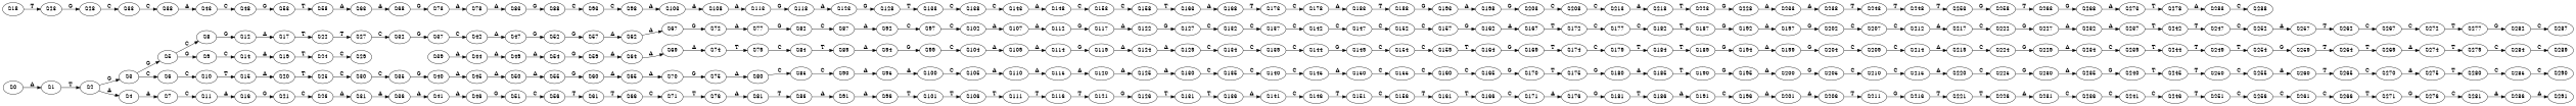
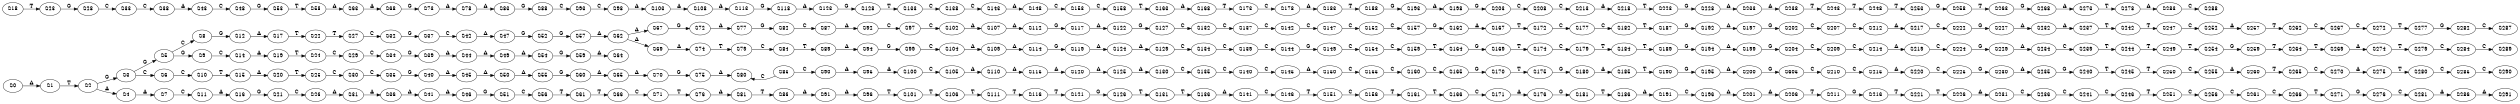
  strict digraph {
    rankdir=LR
    S0
    S1
    S2
    S3
    S4
    S5
    S6
    S7
    S8
    S9
    S10
    S11
    S12
    S14
    S15
    S16
    S17
    S19
    S20
    S21
    S22
    S18
    S23
    S24
    S25
    S26
    S27
    S28
    S29
    S30
    S31
    S32
    S33
+   S34
    S35
    S36
    S37
    S38
    S39
    S40
    S41
    S42
    S43
    S44
    S45
    S46
    S47
    S48
    S49
    S50
    S51
    S52
    S53
    S54
    S55
    S56
    S57
    S58
    S59
    S60
    S61
    S62
    S63
    S64
    S65
    S66
    S67
    S68
    S69
    S70
    S71
    S72
    S73
    S74
    S75
    S76
    S77
    S78
    S79
    S80
    S81
    S82
    S83
    S84
    S85
    S86
    S87
    S88
    S89
    S90
    S91
    S92
    S93
    S94
    S95
    S96
    S97
    S98
    S99
    S100
    S101
    S102
    S103
    S104
    S105
    S106
    S107
    S108
    S109
    S110
    S111
    S112
    S113
    S114
    S115
    S116
    S117
    S118
    S119
    S120
    S121
    S122
    S123
    S124
    S125
    S126
    S127
    S128
    S129
    S130
    S131
    S132
    S133
    S134
    S135
    S136
    S137
    S138
    S139
    S140
    S141
    S142
    S143
    S144
    S145
    S146
    S147
    S148
    S149
    S150
    S151
    S152
    S153
    S154
    S155
    S156
    S157
    S158
    S159
    S160
    S161
    S162
    S163
    S164
    S165
    S166
    S167
    S168
    S169
    S170
    S171
    S172
    S173
    S174
    S175
    S176
    S177
    S178
    S179
    S180
    S181
    S182
    S183
    S184
    S185
    S186
    S187
    S188
    S189
    S190
    S191
    S192
    S193
    S194
    S195
    S196
    S197
    S198
    S199
    S200
    S201
    S202
    S203
    S204
-   S205
+   S205 [label=S605]
    S206
    S207
    S208
    S209
    S210
    S211
    S212
    S213
    S214
    S215
    S216
    S217
    S218
    S219
    S220
    S221
    S222
    S223
    S224
    S225
    S226
    S227
    S228
    S229
    S230
    S231
    S232
    S233
    S234
    S235
    S236
    S237
    S238
    S239
    S240
    S241
    S242
    S243
    S244
    S245
    S246
    S247
    S248
    S249
    S250
    S251
    S252
    S253
    S254
    S255
    S256
    S257
    S258
    S259
    S260
    S261
    S262
    S263
    S264
    S265
    S266
    S267
    S268
    S269
    S270
    S271
    S272
    S273
    S274
    S275
    S276
    S277
    S278
    S279
    S280
    S281
    S282
    S283
    S284
    S285
    S286
    S287
    S288
    S289
    S290
    S291
    S0 -> S1 [label=A]
    S1 -> S2 [label=T]
    S2 -> S3 [label=G]
    S2 -> S4 [label=A]
    S3 -> S5 [label=G]
    S3 -> S6 [label=C]
    S4 -> S7 [label=A]
    S5 -> S8 [label=C]
    S5 -> S9 [label=G]
    S6 -> S10 [label=C]
    S7 -> S11 [label=C]
    S8 -> S12 [label=G]
    S9 -> S14 [label=C]
    S10 -> S15 [label=T]
    S11 -> S16 [label=A]
    S12 -> S17 [label=A]
    S14 -> S19 [label=A]
    S15 -> S20 [label=A]
    S16 -> S21 [label=G]
    S17 -> S22 [label=T]
    S19 -> S24 [label=T]
    S20 -> S25 [label=T]
    S21 -> S26 [label=C]
    S22 -> S27 [label=T]
    S18 -> S23 [label=T]
    S23 -> S28 [label=G]
    S24 -> S29 [label=C]
    S25 -> S30 [label=C]
    S26 -> S31 [label=A]
    S27 -> S32 [label=C]
    S28 -> S33 [label=C]
+   S29 -> S34 [label=C]
    S30 -> S35 [label=C]
    S31 -> S36 [label=A]
    S32 -> S37 [label=G]
    S33 -> S38 [label=C]
+   S34 -> S39 [label=G]
    S35 -> S40 [label=G]
    S36 -> S41 [label=A]
    S37 -> S42 [label=C]
    S38 -> S43 [label=A]
    S39 -> S44 [label=A]
    S40 -> S45 [label=A]
    S41 -> S46 [label=A]
    S42 -> S47 [label=A]
    S43 -> S48 [label=C]
    S44 -> S49 [label=A]
    S45 -> S50 [label=A]
    S46 -> S51 [label=G]
    S47 -> S52 [label=G]
    S48 -> S53 [label=G]
    S49 -> S54 [label=A]
    S50 -> S55 [label=A]
    S51 -> S56 [label=C]
    S52 -> S57 [label=G]
    S53 -> S58 [label=T]
    S54 -> S59 [label=G]
    S55 -> S60 [label=G]
    S56 -> S61 [label=T]
    S57 -> S62 [label=A]
    S58 -> S63 [label=A]
    S59 -> S64 [label=A]
    S60 -> S65 [label=A]
    S61 -> S66 [label=T]
    S62 -> S67 [label=A]
    S63 -> S68 [label=A]
-   S64 -> S69 [label=A]
+   S62 -> S69 [label=A]
    S65 -> S70 [label=A]
    S66 -> S71 [label=C]
    S67 -> S72 [label=G]
    S68 -> S73 [label=G]
    S69 -> S74 [label=A]
    S70 -> S75 [label=G]
    S71 -> S76 [label=T]
    S72 -> S77 [label=A]
    S73 -> S78 [label=A]
    S74 -> S79 [label=T]
    S75 -> S80 [label=A]
    S76 -> S81 [label=A]
    S77 -> S82 [label=G]
    S78 -> S83 [label=A]
    S79 -> S84 [label=C]
-   S80 -> S85 [label=C]
+   S85 -> S80 [label=C]
    S81 -> S86 [label=T]
    S82 -> S87 [label=C]
    S83 -> S88 [label=G]
    S84 -> S89 [label=T]
    S85 -> S90 [label=C]
    S86 -> S91 [label=A]
    S87 -> S92 [label=A]
    S88 -> S93 [label=C]
    S89 -> S94 [label=A]
    S90 -> S95 [label=A]
    S91 -> S96 [label=A]
    S92 -> S97 [label=C]
    S93 -> S98 [label=C]
    S94 -> S99 [label=G]
    S95 -> S100 [label=A]
    S96 -> S101 [label=T]
    S97 -> S102 [label=C]
    S98 -> S103 [label=A]
    S99 -> S104 [label=C]
    S100 -> S105 [label=C]
    S101 -> S106 [label=T]
    S102 -> S107 [label=A]
    S103 -> S108 [label=A]
    S104 -> S109 [label=A]
    S105 -> S110 [label=A]
    S106 -> S111 [label=T]
    S107 -> S112 [label=A]
    S108 -> S113 [label=A]
    S109 -> S114 [label=A]
    S110 -> S115 [label=A]
    S111 -> S116 [label=T]
    S112 -> S117 [label=G]
    S113 -> S118 [label=G]
    S114 -> S119 [label=G]
    S115 -> S120 [label=A]
    S116 -> S121 [label=T]
    S117 -> S122 [label=A]
    S118 -> S123 [label=A]
    S119 -> S124 [label=A]
    S120 -> S125 [label=A]
    S121 -> S126 [label=G]
    S122 -> S127 [label=G]
    S123 -> S128 [label=G]
    S124 -> S129 [label=A]
    S125 -> S130 [label=A]
    S126 -> S131 [label=T]
    S127 -> S132 [label=C]
    S128 -> S133 [label=T]
    S129 -> S134 [label=C]
    S130 -> S135 [label=C]
    S131 -> S136 [label=T]
    S132 -> S137 [label=C]
    S133 -> S138 [label=C]
    S134 -> S139 [label=C]
    S135 -> S140 [label=C]
    S136 -> S141 [label=A]
    S137 -> S142 [label=C]
    S138 -> S143 [label=C]
    S139 -> S144 [label=C]
    S140 -> S145 [label=C]
    S141 -> S146 [label=C]
    S142 -> S147 [label=C]
    S143 -> S148 [label=A]
    S144 -> S149 [label=G]
    S145 -> S150 [label=A]
    S146 -> S151 [label=T]
    S147 -> S152 [label=C]
    S148 -> S153 [label=C]
    S149 -> S154 [label=C]
    S150 -> S155 [label=C]
    S151 -> S156 [label=C]
    S152 -> S157 [label=C]
    S153 -> S158 [label=C]
    S154 -> S159 [label=C]
    S155 -> S160 [label=C]
    S156 -> S161 [label=T]
    S157 -> S162 [label=G]
    S158 -> S163 [label=T]
    S159 -> S164 [label=T]
    S160 -> S165 [label=C]
    S161 -> S166 [label=T]
    S162 -> S167 [label=A]
    S163 -> S168 [label=A]
    S164 -> S169 [label=G]
    S165 -> S170 [label=G]
    S166 -> S171 [label=C]
    S167 -> S172 [label=T]
    S168 -> S173 [label=T]
    S169 -> S174 [label=T]
    S170 -> S175 [label=T]
    S171 -> S176 [label=A]
    S172 -> S177 [label=C]
    S173 -> S178 [label=C]
    S174 -> S179 [label=C]
    S175 -> S180 [label=G]
    S176 -> S181 [label=G]
    S177 -> S182 [label=C]
    S178 -> S183 [label=A]
    S179 -> S184 [label=T]
    S180 -> S185 [label=A]
    S181 -> S186 [label=T]
    S182 -> S187 [label=T]
    S183 -> S188 [label=T]
    S184 -> S189 [label=T]
    S185 -> S190 [label=T]
    S186 -> S191 [label=A]
    S187 -> S192 [label=G]
    S188 -> S193 [label=G]
    S189 -> S194 [label=G]
    S190 -> S195 [label=G]
    S191 -> S196 [label=C]
    S192 -> S197 [label=A]
    S193 -> S198 [label=A]
    S194 -> S199 [label=A]
    S195 -> S200 [label=A]
    S196 -> S201 [label=A]
    S197 -> S202 [label=G]
    S198 -> S203 [label=G]
    S199 -> S204 [label=G]
    S200 -> S205 [label=G]
    S201 -> S206 [label=A]
    S202 -> S207 [label=C]
    S203 -> S208 [label=C]
    S204 -> S209 [label=C]
    S205 -> S210 [label=C]
    S206 -> S211 [label=T]
    S207 -> S212 [label=C]
    S208 -> S213 [label=C]
    S209 -> S214 [label=C]
    S210 -> S215 [label=C]
    S211 -> S216 [label=G]
    S212 -> S217 [label=A]
    S213 -> S218 [label=A]
    S214 -> S219 [label=A]
    S215 -> S220 [label=A]
    S216 -> S221 [label=T]
    S217 -> S222 [label=C]
    S218 -> S223 [label=T]
    S219 -> S224 [label=C]
    S220 -> S225 [label=C]
    S221 -> S226 [label=T]
    S222 -> S227 [label=G]
    S223 -> S228 [label=G]
    S224 -> S229 [label=G]
    S225 -> S230 [label=G]
    S226 -> S231 [label=A]
    S227 -> S232 [label=A]
    S228 -> S233 [label=A]
    S229 -> S234 [label=A]
    S230 -> S235 [label=A]
    S231 -> S236 [label=C]
    S232 -> S237 [label=A]
    S233 -> S238 [label=A]
    S234 -> S239 [label=C]
    S235 -> S240 [label=G]
    S236 -> S241 [label=C]
    S237 -> S242 [label=T]
    S238 -> S243 [label=T]
    S239 -> S244 [label=T]
    S240 -> S245 [label=T]
    S241 -> S246 [label=C]
    S242 -> S247 [label=T]
    S243 -> S248 [label=T]
    S244 -> S249 [label=T]
    S245 -> S250 [label=T]
    S246 -> S251 [label=T]
    S247 -> S252 [label=C]
    S248 -> S253 [label=T]
    S249 -> S254 [label=T]
    S250 -> S255 [label=C]
    S251 -> S256 [label=C]
    S252 -> S257 [label=A]
    S253 -> S258 [label=G]
    S254 -> S259 [label=G]
    S255 -> S260 [label=A]
    S256 -> S261 [label=C]
    S257 -> S262 [label=T]
    S258 -> S263 [label=T]
    S259 -> S264 [label=T]
    S260 -> S265 [label=T]
    S261 -> S266 [label=C]
    S262 -> S267 [label=C]
    S263 -> S268 [label=G]
    S264 -> S269 [label=T]
    S265 -> S270 [label=C]
    S266 -> S271 [label=T]
    S267 -> S272 [label=C]
    S268 -> S273 [label=A]
    S269 -> S274 [label=A]
    S270 -> S275 [label=A]
    S271 -> S276 [label=G]
    S272 -> S277 [label=T]
    S273 -> S278 [label=T]
    S274 -> S279 [label=T]
    S275 -> S280 [label=T]
    S276 -> S281 [label=C]
    S277 -> S282 [label=G]
    S278 -> S283 [label=A]
    S279 -> S284 [label=C]
    S280 -> S285 [label=C]
    S281 -> S286 [label=A]
    S282 -> S287 [label=C]
    S283 -> S288 [label=C]
    S284 -> S289 [label=C]
    S285 -> S290 [label=C]
    S286 -> S291 [label=A]
  }
